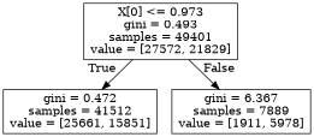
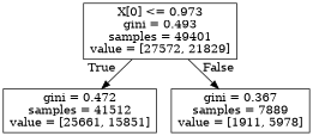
  digraph {
    node [shape=box]
    edge [labeldistance=2.5]
    n1 [label="X[0] <= 0.973\ngini = 0.493\nsamples = 49401\nvalue = [27572, 21829]"]
    n2 [label="gini = 0.472\nsamples = 41512\nvalue = [25661, 15851]"]
-   n3 [label="gini = 6.367\nsamples = 7889\nvalue = [1911, 5978]"]
+   n3 [label="gini = 0.367\nsamples = 7889\nvalue = [1911, 5978]"]
    n1 -> n2 [headlabel=True labelangle=45]
    n1 -> n3 [headlabel=False labelangle=-45]
  }
